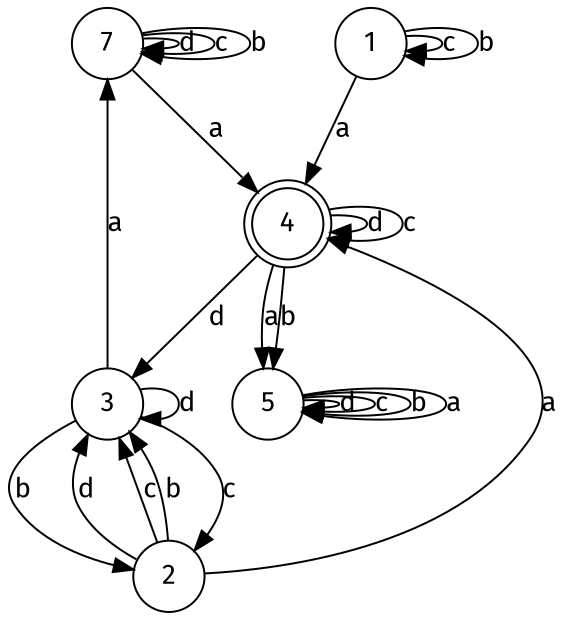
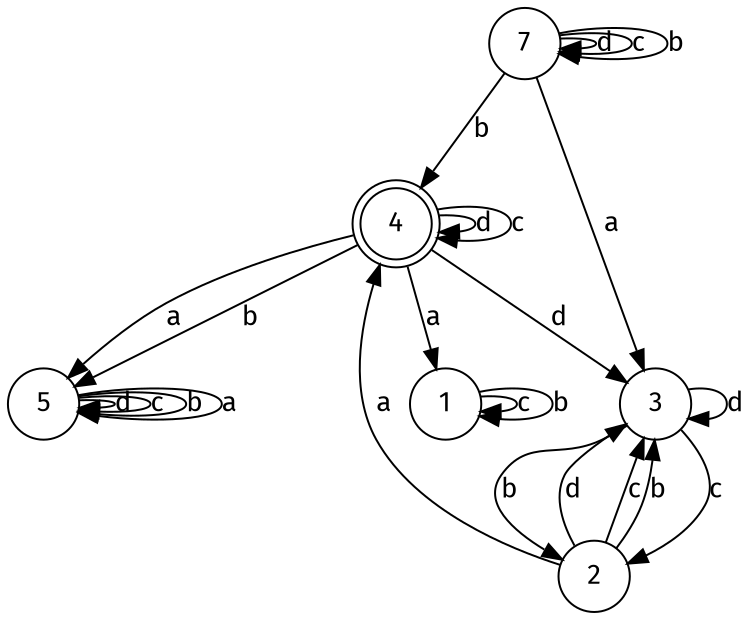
  digraph {
    fontname="Fira Sans"
    rankdir=TB
    node [fontname="Fira Sans" shape=circle]
    edge [fontname="Fira Sans"]
    n1 [label=7]
    n2 [label=4 shape=doublecircle]
    n3 [label=5]
    n4 [label=3]
    n5 [label=1]
    n6 [label=2]
    n1 -> n1 [label=d]
    n1 -> n1 [label=c]
    n1 -> n1 [label=b]
-   n1 -> n2 [label=a]
+   n1 -> n2 [label=b]
    n2 -> n2 [label=d]
    n2 -> n2 [label=c]
    n2 -> n3 [label=b]
    n2 -> n3 [label=a]
    n2 -> n4 [label=d]
    n3 -> n3 [label=d]
    n3 -> n3 [label=c]
    n3 -> n3 [label=b]
    n3 -> n3 [label=a]
-   n4 -> n1 [label=a]
+   n1 -> n4 [label=a]
    n4 -> n4 [label=d]
    n4 -> n6 [label=c]
    n4 -> n6 [label=b]
-   n5 -> n2 [label=a]
+   n2 -> n5 [label=a]
    n5 -> n5 [label=c]
    n5 -> n5 [label=b]
    n6 -> n2 [label=a]
    n6 -> n4 [label=d]
    n6 -> n4 [label=c]
    n6 -> n4 [label=b]
  }
